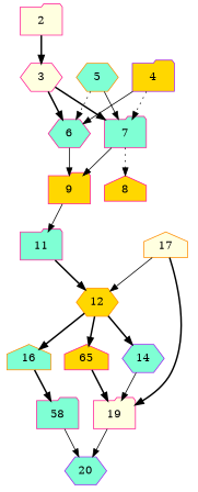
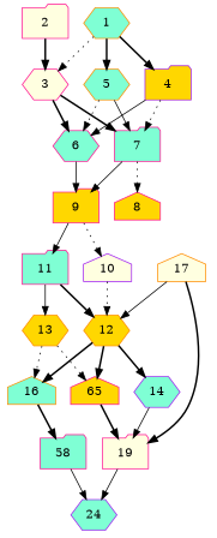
  digraph {
    node [alpha=0.16 color=deeppink fillcolor=aquamarine shape=hexagon style=filled]
    edge [style=bold]
+   1 [alpha=0.09 color=darkorange expect_size=12111872]
    3 [alpha=0.14 expect_size=37156864 fillcolor=lightyellow]
    4 [alpha=0.01 color=purple expect_size=32804864 fillcolor=gold shape=folder]
    5 [color=darkorange expect_size=44246016]
    6 [alpha=0.09 expect_size=5651456]
    7 [alpha=0.10 expect_size=50265088 shape=folder]
    9 [alpha=0.09 expect_size=34673664 fillcolor=gold shape=folder]
    8 [alpha=0.05 expect_size=20804608 fillcolor=gold shape=house]
    2 [alpha=0.02 expect_size=5548032 fillcolor=lightyellow shape=folder]
+   10 [color=purple expect_size=46929920 fillcolor=lightyellow shape=house]
    11 [alpha=0.06 expect_size=13666304 shape=folder]
    12 [alpha=0.03 color=darkorange expect_size=36009984 fillcolor=gold]
+   13 [alpha=0.01 color=darkorange expect_size=41072640 fillcolor=gold]
    14 [alpha=0.18 color=purple expect_size=26798080]
    n15 [alpha=0.03 expect_size=30026752 fillcolor=gold label=65 shape=house]
    16 [color=darkorange expect_size=21711872 shape=house]
    19 [alpha=0.12 expect_size=32345088 fillcolor=lightyellow shape=folder]
    n18 [alpha=0.02 expect_size=20947968 label=58 shape=folder]
    17 [color=darkorange expect_size=43776000 fillcolor=lightyellow shape=house]
-   20 [alpha=0.00 color=purple expect_size=5340160]
+   20 [alpha=0.00 color=purple expect_size=5340160 label=24]
+   1 -> 3 [style=dotted]
+   1 -> 4
+   1 -> 5
    3 -> 6
    3 -> 7
    4 -> 6 [style=solid]
    4 -> 7 [style=dotted]
    5 -> 6 [style=dotted]
    5 -> 7 [style=solid]
    6 -> 9 [style=solid]
    7 -> 9 [style=solid]
    7 -> 8 [style=dotted]
+   9 -> 10 [style=dotted]
    9 -> 11 [style=solid]
    2 -> 3
+   10 -> 12 [style=dotted]
    11 -> 12
+   11 -> 13 [style=solid]
    12 -> 14
    12 -> n15
    12 -> 16
+   13 -> n15 [style=dotted]
+   13 -> 16 [style=dotted]
    14 -> 19 [style=solid]
    n15 -> 19
    16 -> n18
    19 -> 20 [style=solid]
    n18 -> 20 [style=solid]
    17 -> 12 [style=solid]
    17 -> 19
  }
